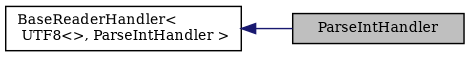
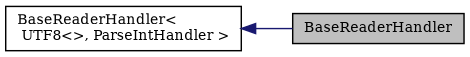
  digraph {
    rankdir=LR
    fontname="DejaVu Serif"
    node [color=black fontname="DejaVu Serif" fontsize=10 shape=record style=filled]
-   n1 [fillcolor=grey75 fontcolor=black height=0.2 label=ParseIntHandler width=0.4]
+   n1 [fillcolor=grey75 fontcolor=black height=0.2 label=BaseReaderHandler width=0.4]
    n2 [fillcolor=white height=0.2 label="BaseReaderHandler\<\l UTF8\<\>, ParseIntHandler \>" width=0.4]
    n2 -> n1 [color=midnightblue dir=back fontname="DejaVu Serif" fontsize=10 labelfontname=Helvetica labelfontsize=10 style=solid]
  }
